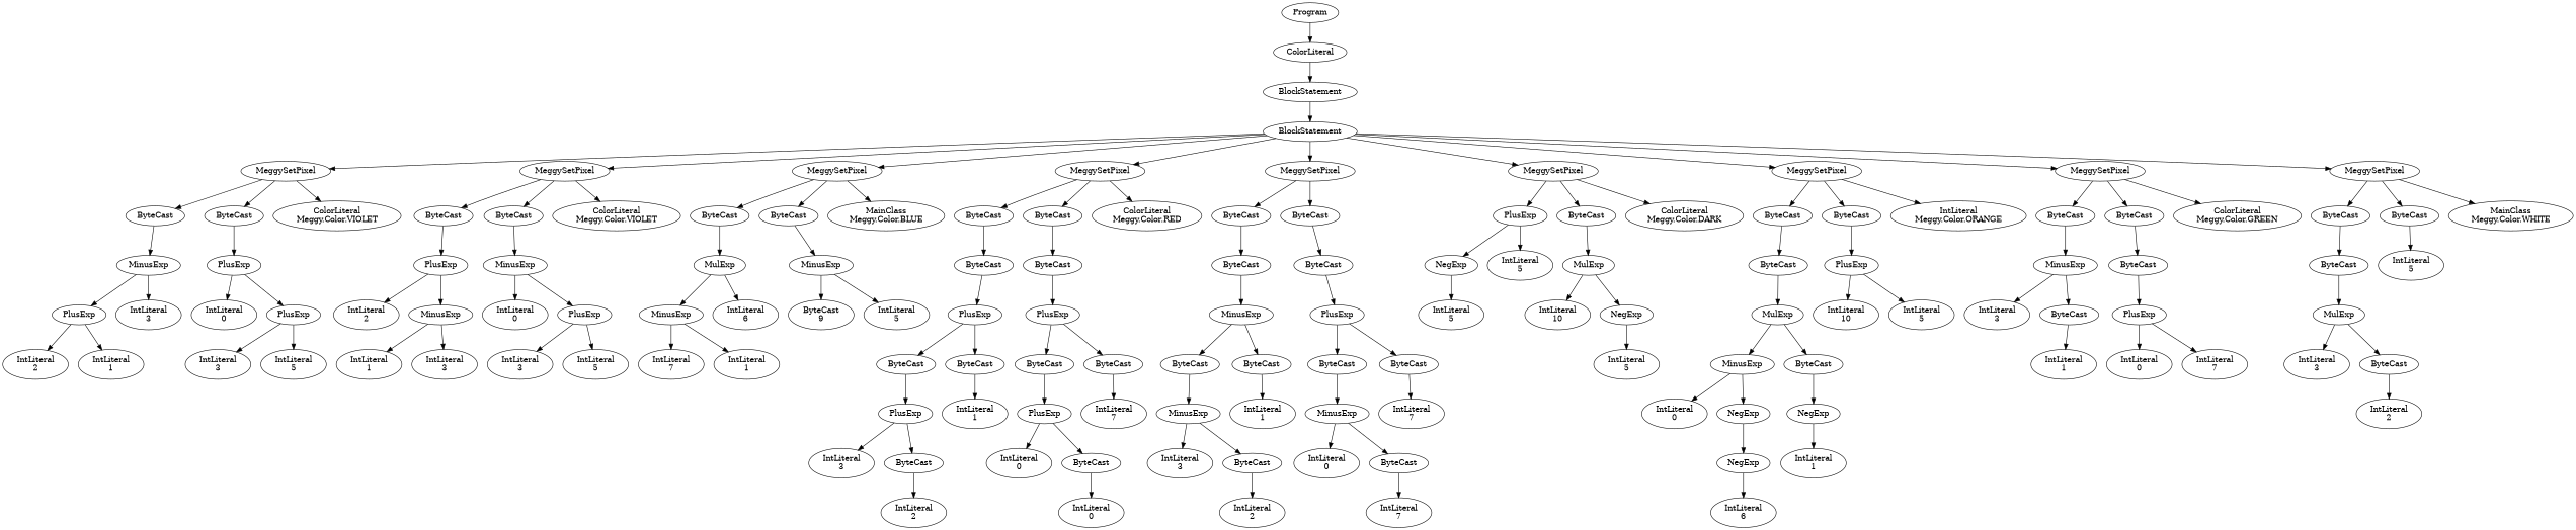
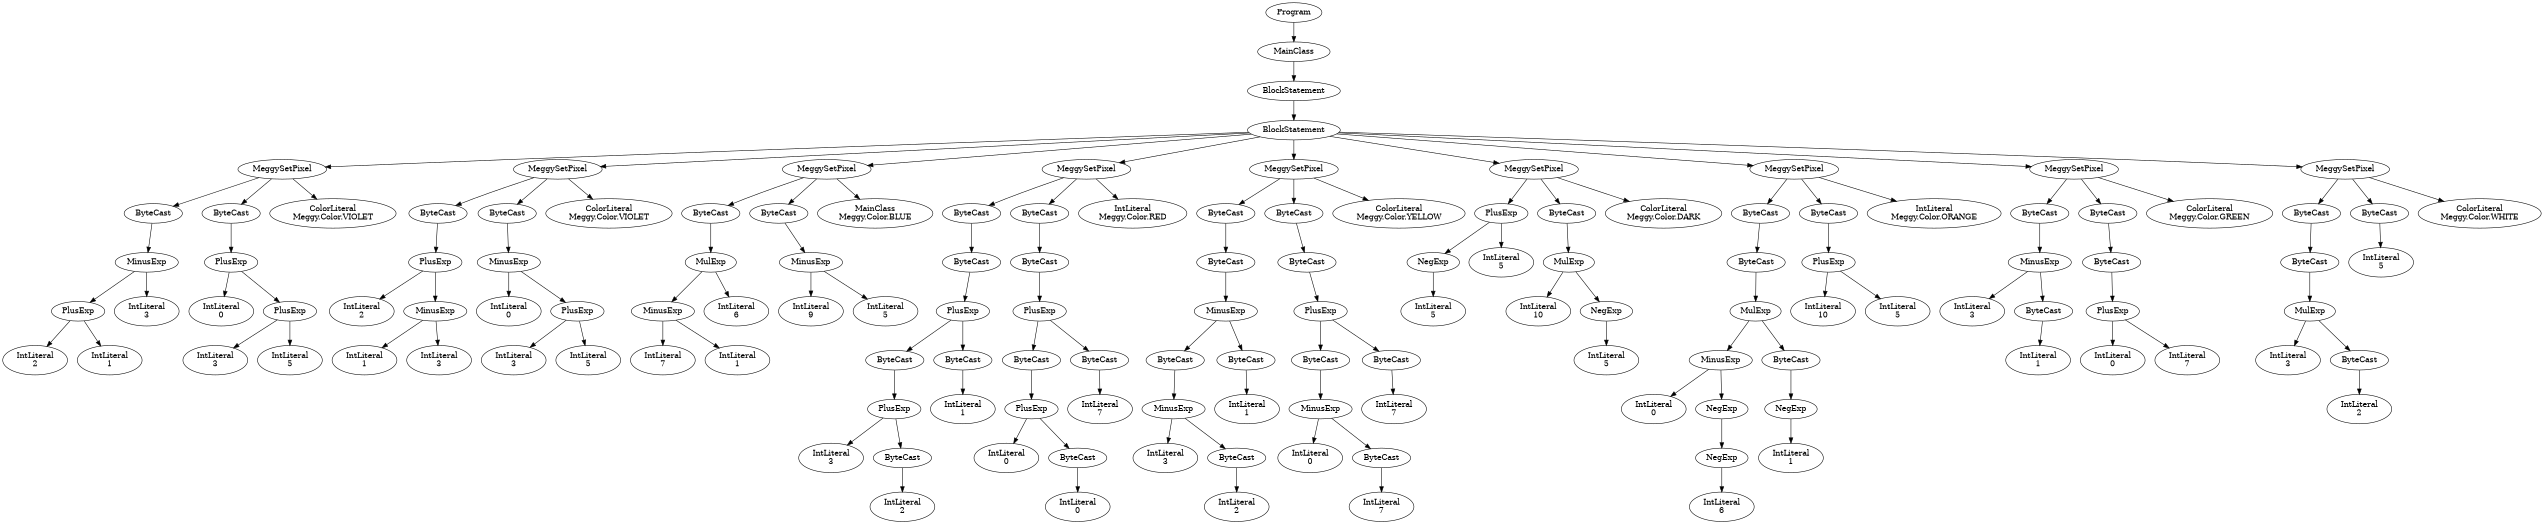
  digraph {
    n1 [label=Program]
-   n2 [label=ColorLiteral]
+   n2 [label=MainClass]
    n3 [label=BlockStatement]
    n4 [label=BlockStatement]
    n5 [label=MeggySetPixel]
    n6 [label=MeggySetPixel]
    n7 [label=MeggySetPixel]
    n8 [label=MeggySetPixel]
    n9 [label=MeggySetPixel]
    n10 [label=MeggySetPixel]
    n11 [label=MeggySetPixel]
    n12 [label=MeggySetPixel]
    n13 [label=MeggySetPixel]
    n14 [label=ByteCast]
    n15 [label=ByteCast]
    n16 [label="ColorLiteral\nMeggy.Color.VIOLET"]
    n17 [label=ByteCast]
    n18 [label=ByteCast]
    n19 [label="ColorLiteral\nMeggy.Color.VIOLET"]
    n20 [label=ByteCast]
    n21 [label=ByteCast]
    n22 [label="MainClass\nMeggy.Color.BLUE"]
    n23 [label=ByteCast]
    n24 [label=ByteCast]
-   n25 [label="ColorLiteral\nMeggy.Color.RED"]
+   n25 [label="IntLiteral\nMeggy.Color.RED"]
    n26 [label=ByteCast]
    n27 [label=ByteCast]
+   n28 [label="ColorLiteral\nMeggy.Color.YELLOW"]
    n29 [label=PlusExp]
    n30 [label=ByteCast]
    n31 [label="ColorLiteral\nMeggy.Color.DARK"]
    n32 [label=ByteCast]
    n33 [label=ByteCast]
    n34 [label="IntLiteral\nMeggy.Color.ORANGE"]
    n35 [label=ByteCast]
    n36 [label=ByteCast]
    n37 [label="ColorLiteral\nMeggy.Color.GREEN"]
    n38 [label=ByteCast]
    n39 [label=ByteCast]
-   n40 [label="MainClass\nMeggy.Color.WHITE"]
+   n40 [label="ColorLiteral\nMeggy.Color.WHITE"]
    n41 [label=MinusExp]
    n42 [label=PlusExp]
    n43 [label=PlusExp]
    n44 [label="IntLiteral\n3"]
    n45 [label="IntLiteral\n2"]
    n46 [label="IntLiteral\n1"]
    n47 [label="IntLiteral\n0"]
    n48 [label=PlusExp]
    n49 [label="IntLiteral\n3"]
    n50 [label="IntLiteral\n5"]
    n51 [label=PlusExp]
    n52 [label=MinusExp]
    n53 [label="IntLiteral\n2"]
    n54 [label=MinusExp]
    n55 [label="IntLiteral\n1"]
    n56 [label="IntLiteral\n3"]
    n57 [label="IntLiteral\n0"]
    n58 [label=PlusExp]
    n59 [label="IntLiteral\n3"]
    n60 [label="IntLiteral\n5"]
    n61 [label=MulExp]
    n62 [label=MinusExp]
    n63 [label=MinusExp]
    n64 [label="IntLiteral\n6"]
    n65 [label="IntLiteral\n7"]
    n66 [label="IntLiteral\n1"]
-   n67 [label="ByteCast\n9"]
+   n67 [label="IntLiteral\n9"]
    n68 [label="IntLiteral\n5"]
    n69 [label=ByteCast]
    n70 [label=ByteCast]
    n71 [label=PlusExp]
    n72 [label=ByteCast]
    n73 [label=ByteCast]
    n74 [label=PlusExp]
    n75 [label="IntLiteral\n1"]
    n76 [label="IntLiteral\n3"]
    n77 [label=ByteCast]
    n78 [label="IntLiteral\n2"]
    n79 [label=PlusExp]
    n80 [label=ByteCast]
    n81 [label=ByteCast]
    n82 [label=PlusExp]
    n83 [label="IntLiteral\n7"]
    n84 [label="IntLiteral\n0"]
    n85 [label=ByteCast]
    n86 [label="IntLiteral\n0"]
    n87 [label=ByteCast]
    n88 [label=ByteCast]
    n89 [label=MinusExp]
    n90 [label=ByteCast]
    n91 [label=ByteCast]
    n92 [label=MinusExp]
    n93 [label="IntLiteral\n1"]
    n94 [label="IntLiteral\n3"]
    n95 [label=ByteCast]
    n96 [label="IntLiteral\n2"]
    n97 [label=PlusExp]
    n98 [label=ByteCast]
    n99 [label=ByteCast]
    n100 [label=MinusExp]
    n101 [label="IntLiteral\n7"]
    n102 [label="IntLiteral\n0"]
    n103 [label=ByteCast]
    n104 [label="IntLiteral\n7"]
    n105 [label=NegExp]
    n106 [label="IntLiteral\n5"]
    n107 [label=MulExp]
    n108 [label="IntLiteral\n5"]
    n109 [label="IntLiteral\n10"]
    n110 [label=NegExp]
    n111 [label="IntLiteral\n5"]
    n112 [label=ByteCast]
    n113 [label=PlusExp]
    n114 [label=MulExp]
    n115 [label=MinusExp]
    n116 [label=ByteCast]
    n117 [label="IntLiteral\n0"]
    n118 [label=NegExp]
    n119 [label=NegExp]
    n120 [label=NegExp]
    n121 [label="IntLiteral\n6"]
    n122 [label="IntLiteral\n1"]
    n123 [label="IntLiteral\n10"]
    n124 [label="IntLiteral\n5"]
    n125 [label=MinusExp]
    n126 [label=ByteCast]
    n127 [label="IntLiteral\n3"]
    n128 [label=ByteCast]
    n129 [label="IntLiteral\n1"]
    n130 [label=PlusExp]
    n131 [label="IntLiteral\n0"]
    n132 [label="IntLiteral\n7"]
    n133 [label=ByteCast]
    n134 [label="IntLiteral\n5"]
    n135 [label=MulExp]
    n136 [label="IntLiteral\n3"]
    n137 [label=ByteCast]
    n138 [label="IntLiteral\n2"]
    n1 -> n2
    n2 -> n3
    n3 -> n4
    n4 -> n5
    n4 -> n6
    n4 -> n7
    n4 -> n8
    n4 -> n9
    n4 -> n10
    n4 -> n11
    n4 -> n12
    n4 -> n13
    n5 -> n14
    n5 -> n15
    n5 -> n16
    n6 -> n17
    n6 -> n18
    n6 -> n19
    n7 -> n20
    n7 -> n21
    n7 -> n22
    n8 -> n23
    n8 -> n24
    n8 -> n25
    n9 -> n26
    n9 -> n27
+   n9 -> n28
    n10 -> n29
    n10 -> n30
    n10 -> n31
    n11 -> n32
    n11 -> n33
    n11 -> n34
    n12 -> n35
    n12 -> n36
    n12 -> n37
    n13 -> n38
    n13 -> n39
    n13 -> n40
    n14 -> n41
    n15 -> n42
    n17 -> n51
    n18 -> n52
    n20 -> n61
    n21 -> n62
    n23 -> n69
    n24 -> n70
    n26 -> n87
    n27 -> n88
    n29 -> n105
    n29 -> n106
    n30 -> n107
    n32 -> n112
    n33 -> n113
    n35 -> n125
    n36 -> n126
    n38 -> n133
    n39 -> n134
    n41 -> n43
    n41 -> n44
    n42 -> n47
    n42 -> n48
    n43 -> n45
    n43 -> n46
    n48 -> n49
    n48 -> n50
    n51 -> n53
    n51 -> n54
    n52 -> n57
    n52 -> n58
    n54 -> n55
    n54 -> n56
    n58 -> n59
    n58 -> n60
    n61 -> n63
    n61 -> n64
    n62 -> n67
    n62 -> n68
    n63 -> n65
    n63 -> n66
    n69 -> n71
    n70 -> n79
    n71 -> n72
    n71 -> n73
    n72 -> n74
    n73 -> n75
    n74 -> n76
    n74 -> n77
    n77 -> n78
    n79 -> n80
    n79 -> n81
    n80 -> n82
    n81 -> n83
    n82 -> n84
    n82 -> n85
    n85 -> n86
    n87 -> n89
    n88 -> n97
    n89 -> n90
    n89 -> n91
    n90 -> n92
    n91 -> n93
    n92 -> n94
    n92 -> n95
    n95 -> n96
    n97 -> n98
    n97 -> n99
    n98 -> n100
    n99 -> n101
    n100 -> n102
    n100 -> n103
    n103 -> n104
    n105 -> n108
    n107 -> n109
    n107 -> n110
    n110 -> n111
    n112 -> n114
    n113 -> n123
    n113 -> n124
    n114 -> n115
    n114 -> n116
    n115 -> n117
    n115 -> n118
    n116 -> n119
    n118 -> n120
    n119 -> n122
    n120 -> n121
    n125 -> n127
    n125 -> n128
    n126 -> n130
    n128 -> n129
    n130 -> n131
    n130 -> n132
    n133 -> n135
    n135 -> n136
    n135 -> n137
    n137 -> n138
  }
